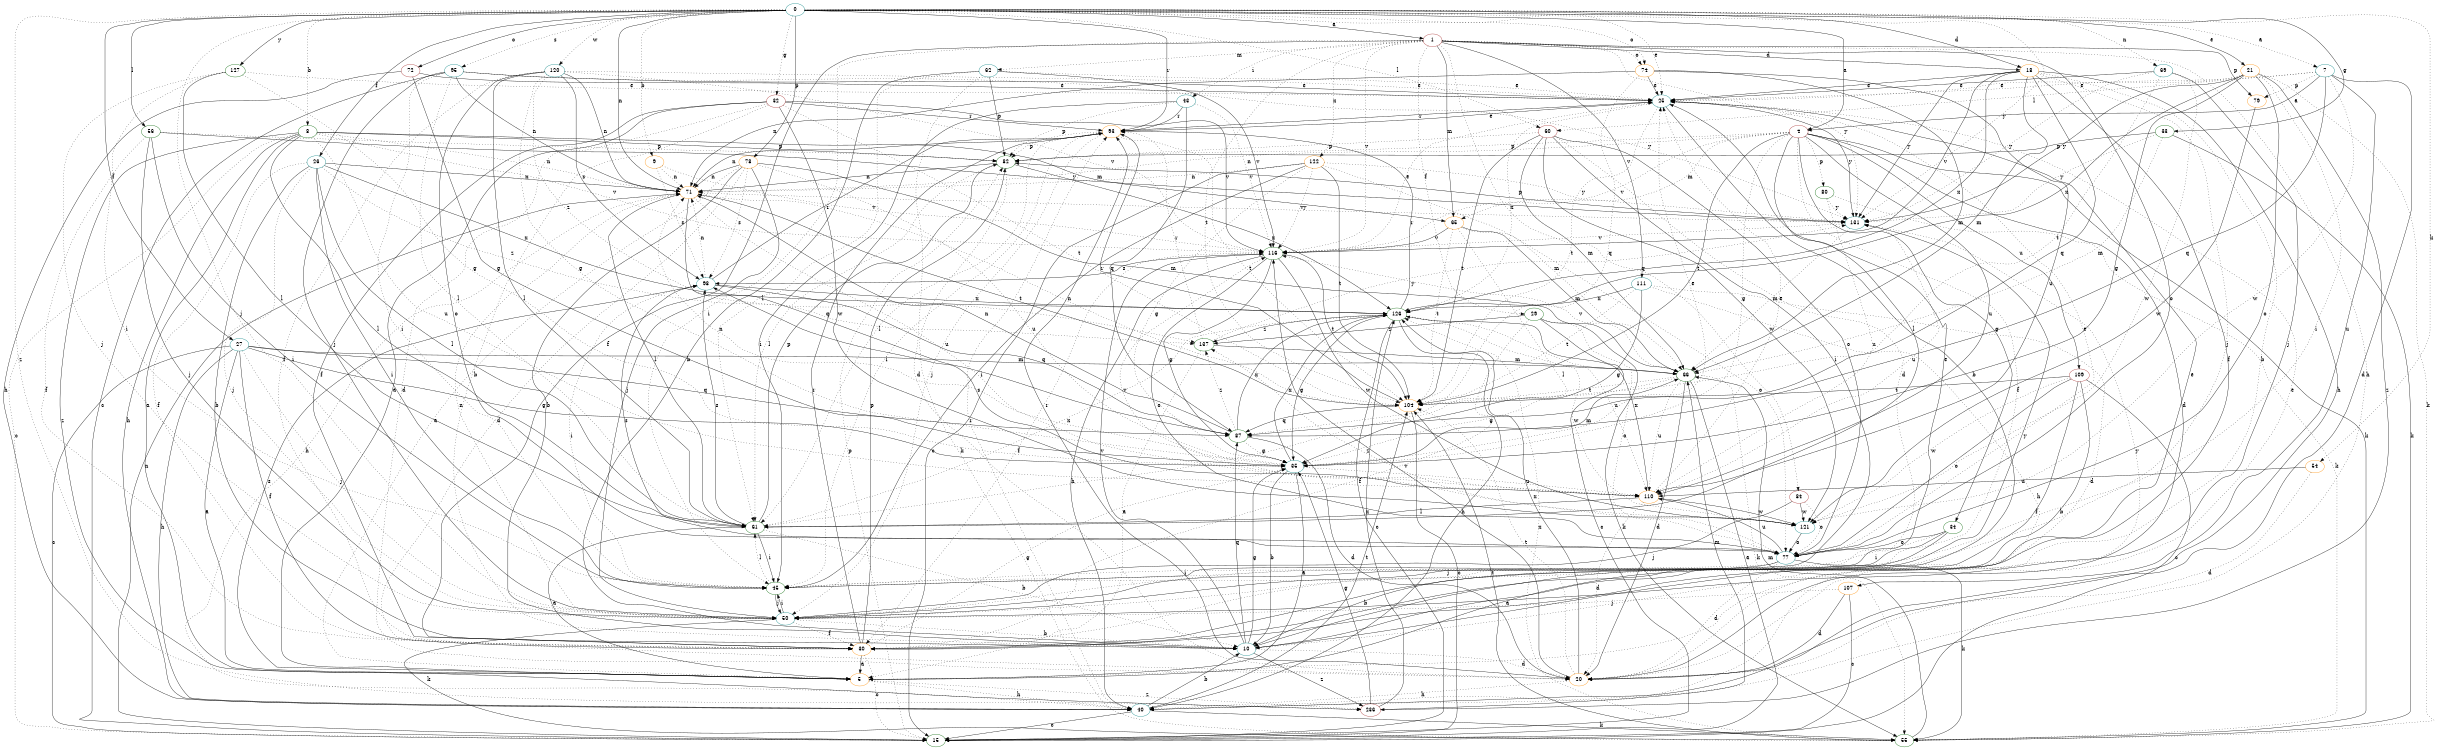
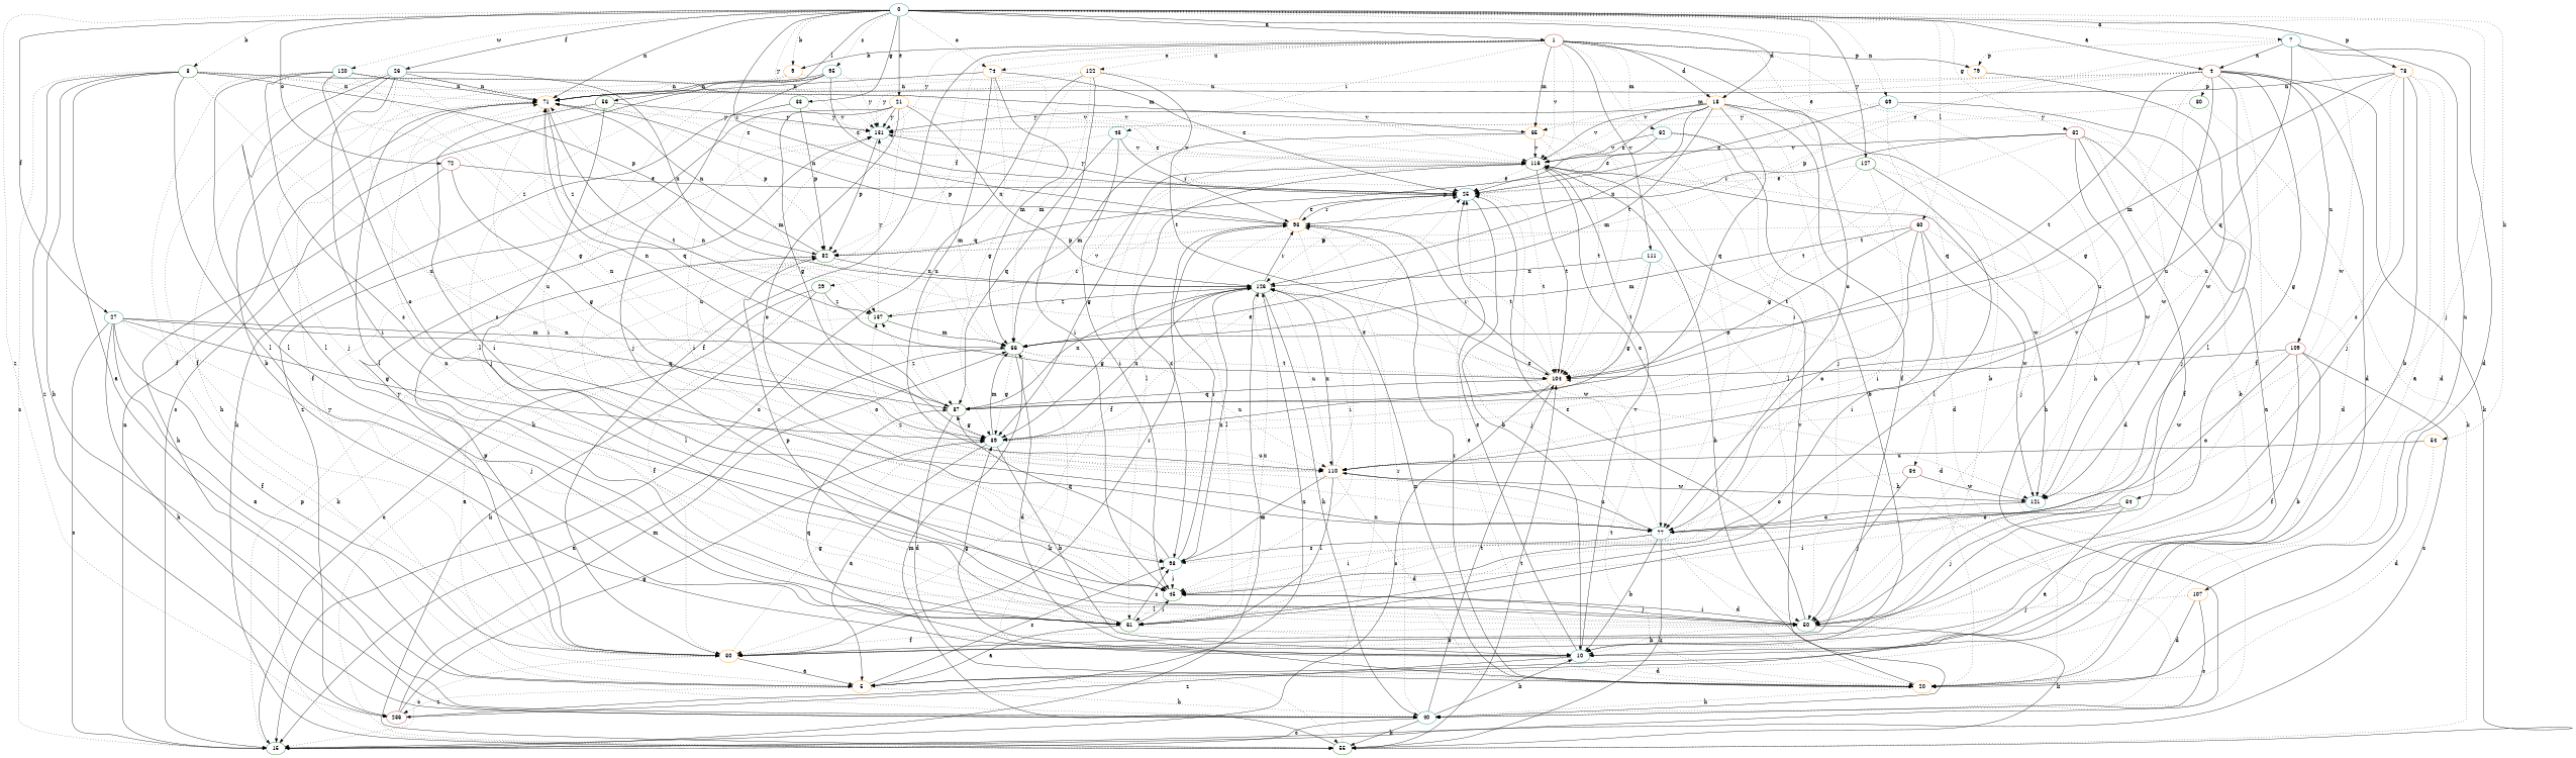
  strict digraph {
    node [color=teal]
    edge [style=solid]
    1 [color=brown]
    0
    n3 [label=7]
    4 [color=brown]
    8 [color=darkgreen]
    9 [color=darkorange]
    18 [color=darkorange]
    21 [color=darkorange]
    25
    26
    27
    32 [color=brown]
    33 [color=darkgreen]
    50
    54 [color=darkorange]
    56 [color=darkgreen]
    60 [color=brown]
    69
    71 [color=darkorange]
    72 [color=brown]
    74 [color=darkorange]
    78 [color=darkorange]
    93 [color=darkorange]
    95
    120
    127 [color=darkgreen]
    131
    n28 [color=brown label=236]
    29 [color=darkgreen]
    30 [color=darkorange]
    40
    43
    45 [color=darkgreen]
    62
    65 [color=darkorange]
    77
    79 [color=darkorange]
    84 [color=brown]
    104 [color=darkorange]
    111
    116 [color=darkgreen]
    122 [color=darkorange]
    20 [color=darkorange]
    87 [color=darkgreen]
    107 [color=darkorange]
    121
    34 [color=darkgreen]
-   35
+   35 [label=39]
    55 [color=darkgreen]
    61 [color=darkgreen]
    80 [color=darkgreen]
    82 [color=darkgreen]
    109 [color=brown]
    110 [color=darkorange]
    5 [color=darkorange]
    15 [color=darkgreen]
    98
    10
    66 [color=darkgreen]
    126 [color=darkgreen]
    137 [color=darkgreen]
+   1 -> 9 [label=b]
    1 -> 18 [label=d]
    1 -> 74 [label=o style=dotted]
    1 -> 131 [label=y style=dotted]
    1 -> 29 [label=f style=dotted]
    1 -> 30 [label=f]
    1 -> 40 [label=h style=dotted]
    1 -> 43 [label=i style=dotted]
    1 -> 45 [label=i style=dotted]
    1 -> 62 [label=m style=dotted]
    1 -> 65 [label=m]
    1 -> 77 [label=o]
    1 -> 79 [label=p]
    1 -> 84 [label=q style=dotted]
    1 -> 104 [label=t style=dotted]
    1 -> 111 [label=v]
    1 -> 116 [label=v style=dotted]
    1 -> 122 [label=x style=dotted]
    0 -> 1 [label=a]
    0 -> n3 [label=a style=dotted]
    0 -> 4 [label=a]
    0 -> 8 [label=b style=dotted]
    0 -> 9 [label=b style=dotted]
    0 -> 18 [label=d]
    0 -> 21 [label=e]
    0 -> 25 [label=e style=dotted]
    0 -> 26 [label=f]
    0 -> 27 [label=f]
    0 -> 32 [label=g style=dotted]
    0 -> 33 [label=g]
    0 -> 50 [label=j style=dotted]
    0 -> 54 [label=k style=dotted]
    0 -> 56 [label=l]
    0 -> 60 [label=l style=dotted]
    0 -> 69 [label=n style=dotted]
    0 -> 71 [label=n]
    0 -> 72 [label=o]
    0 -> 74 [label=o style=dotted]
    0 -> 78 [label=p]
    0 -> 93 [label=r]
    0 -> 95 [label=s style=dotted]
    0 -> 120 [label=w style=dotted]
    0 -> 127 [label=y]
    0 -> 131 [label=y style=dotted]
    0 -> n28 [label=z style=dotted]
    n3 -> 4 [label=a]
    n3 -> 25 [label=e style=dotted]
-   n3 -> 60 [label=l style=dotted]
    n3 -> 79 [label=p style=dotted]
    n3 -> 20 [label=d]
    n3 -> 87 [label=q]
    n3 -> 107 [label=u]
    n3 -> 121 [label=w style=dotted]
    4 -> 71 [label=n style=dotted]
    4 -> 30 [label=f style=dotted]
    4 -> 65 [label=m style=dotted]
    4 -> 104 [label=t]
    4 -> 116 [label=v style=dotted]
    4 -> 20 [label=d]
    4 -> 34 [label=g]
    4 -> 35 [label=g style=dotted]
    4 -> 55 [label=k]
    4 -> 61 [label=l]
    4 -> 80 [label=p style=dotted]
    4 -> 82 [label=p style=dotted]
    4 -> 109 [label=u]
    4 -> 110 [label=u]
    8 -> 71 [label=n style=dotted]
    8 -> n28 [label=z]
    8 -> 40 [label=h]
    8 -> 65 [label=m]
    8 -> 116 [label=v style=dotted]
    8 -> 61 [label=l]
    8 -> 82 [label=p]
    8 -> 110 [label=u style=dotted]
    8 -> 5 [label=a]
    8 -> 15 [label=c style=dotted]
    9 -> 71 [label=n style=dotted]
    9 -> 116 [label=v style=dotted]
    9 -> 98 [label=s style=dotted]
    18 -> 25 [label=e]
    18 -> 50 [label=j style=dotted]
    18 -> 131 [label=y]
    18 -> 30 [label=f]
    18 -> 40 [label=h]
    18 -> 116 [label=v]
    18 -> 87 [label=q]
    18 -> 10 [label=b style=dotted]
    18 -> 66 [label=m]
    18 -> 126 [label=x]
    21 -> 25 [label=e style=dotted]
    21 -> 131 [label=y]
    21 -> n28 [label=z]
    21 -> 45 [label=i style=dotted]
    21 -> 77 [label=o]
    21 -> 35 [label=g]
    21 -> 55 [label=k style=dotted]
    21 -> 126 [label=x]
    25 -> 93 [label=r]
    25 -> 131 [label=y]
    25 -> 104 [label=t style=dotted]
    25 -> 10 [label=b]
    25 -> 126 [label=x style=dotted]
    26 -> 50 [label=j style=dotted]
    26 -> 71 [label=n]
    26 -> 30 [label=f style=dotted]
    26 -> 45 [label=i]
    26 -> 61 [label=l]
    26 -> 10 [label=b]
    26 -> 126 [label=x]
    26 -> 137 [label=z style=dotted]
    27 -> 50 [label=j style=dotted]
    27 -> 30 [label=f]
    27 -> 40 [label=h]
    27 -> 87 [label=q]
    27 -> 35 [label=g]
    27 -> 5 [label=a]
    27 -> 15 [label=c]
    27 -> 66 [label=m]
    32 -> 93 [label=r]
    32 -> 30 [label=f]
    32 -> 104 [label=t style=dotted]
    32 -> 116 [label=v]
    32 -> 20 [label=d style=dotted]
    32 -> 121 [label=w]
    32 -> 5 [label=a]
    32 -> 10 [label=b style=dotted]
    33 -> 131 [label=y style=dotted]
    33 -> 55 [label=k]
    33 -> 82 [label=p]
    33 -> 66 [label=m style=dotted]
    50 -> 25 [label=e]
    50 -> 71 [label=n style=dotted]
    50 -> 30 [label=f style=dotted]
    50 -> 45 [label=i]
    50 -> 55 [label=k]
    50 -> 10 [label=b style=dotted]
    54 -> 20 [label=d style=dotted]
    54 -> 110 [label=u]
    56 -> 50 [label=j]
    56 -> 131 [label=y]
    56 -> 30 [label=f style=dotted]
    56 -> 45 [label=i]
    56 -> 82 [label=p style=dotted]
    60 -> 50 [label=d style=dotted]
    60 -> 45 [label=i]
    60 -> 77 [label=o]
    60 -> 104 [label=t]
    60 -> 121 [label=w]
    60 -> 82 [label=p style=dotted]
    60 -> 66 [label=m]
    69 -> 25 [label=e]
    69 -> 50 [label=j]
    69 -> 131 [label=y style=dotted]
    69 -> 104 [label=t style=dotted]
    69 -> 121 [label=w style=dotted]
    71 -> 131 [label=y style=dotted]
    71 -> 40 [label=h style=dotted]
    71 -> 104 [label=t]
    71 -> 87 [label=q]
    71 -> 61 [label=l]
    71 -> 110 [label=u style=dotted]
    72 -> 25 [label=e]
    72 -> 40 [label=h]
    72 -> 35 [label=g]
    74 -> 25 [label=e]
    74 -> 71 [label=n]
    74 -> 87 [label=q style=dotted]
    74 -> 110 [label=u]
    74 -> 66 [label=m]
    78 -> 50 [label=j]
    78 -> 71 [label=n]
    78 -> 20 [label=d style=dotted]
    78 -> 110 [label=u style=dotted]
    78 -> 5 [label=a style=dotted]
    78 -> 98 [label=s style=dotted]
    78 -> 10 [label=b]
    78 -> 66 [label=m]
    93 -> 25 [label=e]
    93 -> 50 [label=j style=dotted]
    93 -> 71 [label=n]
    93 -> 45 [label=i style=dotted]
    93 -> 104 [label=t style=dotted]
    93 -> 61 [label=l style=dotted]
    93 -> 82 [label=p style=dotted]
    95 -> 25 [label=e]
    95 -> 50 [label=j]
    95 -> 71 [label=n]
    95 -> 131 [label=y style=dotted]
    95 -> 45 [label=i style=dotted]
    95 -> 61 [label=l style=dotted]
    95 -> 15 [label=c]
    120 -> 25 [label=e style=dotted]
    120 -> 71 [label=n]
    120 -> 30 [label=f style=dotted]
    120 -> 77 [label=o]
    120 -> 116 [label=v style=dotted]
    120 -> 35 [label=g style=dotted]
    120 -> 61 [label=l]
    120 -> 98 [label=s]
    120 -> 137 [label=z style=dotted]
    127 -> 25 [label=e style=dotted]
    127 -> 50 [label=j style=dotted]
    127 -> 45 [label=i style=dotted]
    127 -> 35 [label=g style=dotted]
    127 -> 61 [label=l]
    131 -> 116 [label=v style=dotted]
    131 -> 82 [label=p]
    131 -> 110 [label=u style=dotted]
    131 -> 66 [label=m style=dotted]
    n28 -> 35 [label=g]
    n28 -> 66 [label=m]
    n28 -> 126 [label=x]
    29 -> 30 [label=f style=dotted]
    29 -> 77 [label=o style=dotted]
    29 -> 55 [label=k]
    29 -> 15 [label=c]
    29 -> 137 [label=z]
    30 -> 93 [label=r]
    30 -> 131 [label=y]
    30 -> 35 [label=g style=dotted]
    30 -> 82 [label=p]
    30 -> 5 [label=a]
    30 -> 15 [label=c style=dotted]
    40 -> 93 [label=r style=dotted]
    40 -> 104 [label=t]
    40 -> 55 [label=k]
    40 -> 15 [label=c]
    40 -> 10 [label=b]
    43 -> 93 [label=r]
    43 -> 45 [label=i]
    43 -> 116 [label=v style=dotted]
    43 -> 87 [label=q]
    43 -> 82 [label=p style=dotted]
    45 -> 50 [label=j]
    45 -> 61 [label=l style=dotted]
    62 -> 25 [label=e style=dotted]
    62 -> 116 [label=v]
    62 -> 20 [label=d style=dotted]
    62 -> 61 [label=l style=dotted]
    62 -> 82 [label=p]
    62 -> 10 [label=b]
    65 -> 77 [label=o style=dotted]
    65 -> 104 [label=t style=dotted]
    65 -> 116 [label=v]
    65 -> 61 [label=l style=dotted]
    65 -> 66 [label=m]
    77 -> 25 [label=e style=dotted]
    77 -> 45 [label=i style=dotted]
    77 -> 20 [label=d style=dotted]
    77 -> 55 [label=k]
    77 -> 110 [label=u]
    77 -> 98 [label=s]
    77 -> 10 [label=b]
    77 -> 137 [label=z style=dotted]
    79 -> 121 [label=w]
    84 -> 50 [label=j]
    84 -> 77 [label=o style=dotted]
    84 -> 121 [label=w]
    104 -> 71 [label=n style=dotted]
    104 -> 93 [label=r]
    104 -> 87 [label=q]
    104 -> 15 [label=c]
    111 -> 40 [label=h style=dotted]
    111 -> 104 [label=t style=dotted]
    111 -> 20 [label=d style=dotted]
    111 -> 35 [label=g]
    111 -> 126 [label=x]
    116 -> 25 [label=e style=dotted]
    116 -> 30 [label=f style=dotted]
    116 -> 40 [label=h]
    116 -> 77 [label=o]
    116 -> 104 [label=t]
    116 -> 121 [label=w]
    116 -> 35 [label=g]
    116 -> 98 [label=s]
    122 -> 71 [label=n style=dotted]
    122 -> 131 [label=y style=dotted]
    122 -> 45 [label=i]
    122 -> 104 [label=t]
    122 -> 116 [label=v style=dotted]
    122 -> 35 [label=g style=dotted]
    122 -> 15 [label=c]
    122 -> 66 [label=m style=dotted]
    20 -> 25 [label=e style=dotted]
    20 -> 93 [label=r]
    20 -> 40 [label=h style=dotted]
    20 -> 104 [label=t style=dotted]
    20 -> 116 [label=v]
    20 -> 126 [label=x]
    87 -> 71 [label=n]
    87 -> 20 [label=d]
    87 -> 35 [label=g style=dotted]
    87 -> 126 [label=x]
    87 -> 137 [label=z style=dotted]
    107 -> 50 [label=j style=dotted]
    107 -> 20 [label=d]
    107 -> 15 [label=c]
    121 -> 77 [label=o]
    121 -> 116 [label=v style=dotted]
    34 -> 50 [label=j]
    34 -> 45 [label=i style=dotted]
    34 -> 77 [label=o]
    34 -> 5 [label=a]
    35 -> 25 [label=e style=dotted]
    35 -> 71 [label=n style=dotted]
    35 -> 110 [label=u style=dotted]
    35 -> 5 [label=a]
    35 -> 10 [label=b]
    35 -> 66 [label=m]
    35 -> 126 [label=x]
    55 -> 104 [label=t]
    55 -> 66 [label=m]
    55 -> 126 [label=x style=dotted]
    61 -> 45 [label=i]
    61 -> 82 [label=p]
    61 -> 5 [label=a]
    61 -> 98 [label=s]
    61 -> 10 [label=b style=dotted]
    61 -> 126 [label=x style=dotted]
    80 -> 131 [label=y style=dotted]
    80 -> 55 [label=k style=dotted]
    80 -> 110 [label=u style=dotted]
    82 -> 71 [label=n]
    82 -> 55 [label=k style=dotted]
    82 -> 61 [label=l style=dotted]
    82 -> 126 [label=x]
    109 -> 30 [label=f]
    109 -> 77 [label=o]
    109 -> 104 [label=t]
    109 -> 121 [label=w style=dotted]
    109 -> 15 [label=c]
    109 -> 10 [label=b]
    110 -> 25 [label=e style=dotted]
    110 -> 20 [label=d style=dotted]
    110 -> 121 [label=w]
    110 -> 61 [label=l]
    110 -> 98 [label=s]
    110 -> 126 [label=x]
    5 -> 131 [label=y style=dotted]
    5 -> n28 [label=z style=dotted]
    5 -> 40 [label=h style=dotted]
    5 -> 98 [label=s]
    15 -> 71 [label=n]
    15 -> 82 [label=p style=dotted]
    98 -> 71 [label=n style=dotted]
    98 -> 93 [label=r]
    98 -> 45 [label=i style=dotted]
    98 -> 87 [label=q]
    98 -> 126 [label=x]
    10 -> 25 [label=e]
    10 -> n28 [label=z]
    10 -> 116 [label=v]
    10 -> 20 [label=d style=dotted]
    10 -> 87 [label=q]
    10 -> 35 [label=g]
    66 -> 104 [label=t style=dotted]
    66 -> 116 [label=v style=dotted]
    66 -> 20 [label=d]
    66 -> 35 [label=g style=dotted]
    66 -> 55 [label=k style=dotted]
    66 -> 110 [label=u style=dotted]
    66 -> 15 [label=a]
    126 -> 93 [label=r]
    126 -> 40 [label=h]
    126 -> 121 [label=w style=dotted]
    126 -> 35 [label=g]
    126 -> 110 [label=u style=dotted]
    126 -> 15 [label=c]
    126 -> 137 [label=z]
    137 -> 93 [label=r style=dotted]
    137 -> 131 [label=y style=dotted]
    137 -> 5 [label=a style=dotted]
    137 -> 66 [label=m]
  }
